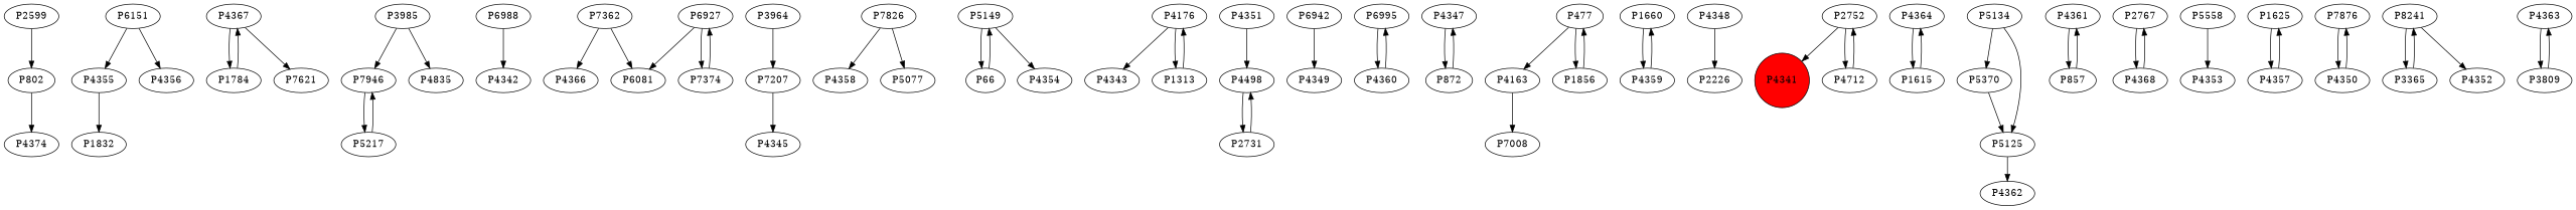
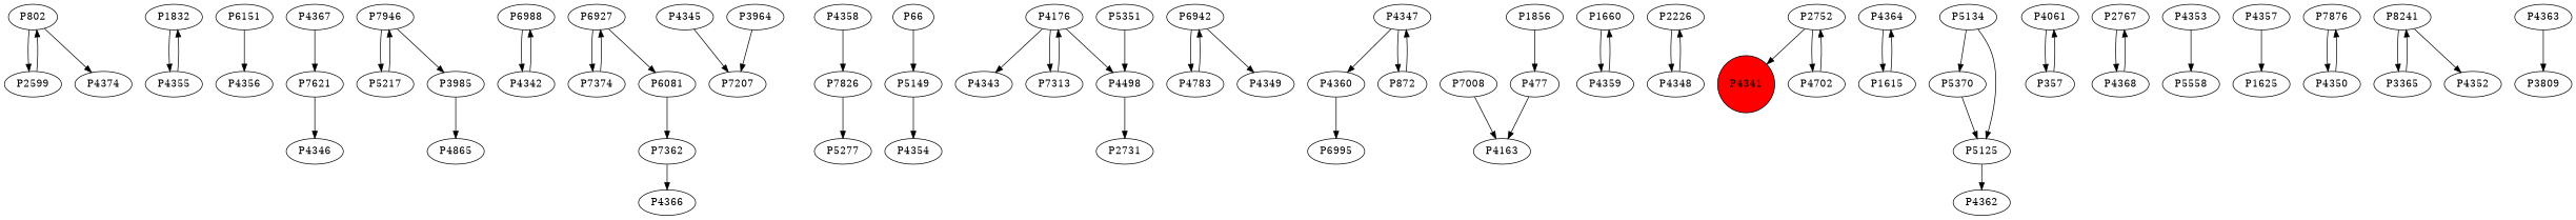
  digraph {
    P802
    P2599
    n3 [label=P4374]
    P1832
    P4355
    P6151
    P4356
    P7621
-   P1784
+   P4346
    P4367
    P7946
    P5217
    P3985
-   P4865 [label=P4835]
+   P4865
    P6988
    P4342
    P7362
    P4366
    P7207
    P4345
    P3964
    n23 [label=P6927]
    P7374
    P6081
    P7826
    P4358
-   P5077
+   P5077 [label=P5277]
    P5149
    P66
    P4354
    P4176
    P4343
-   P7313 [label=P1313]
+   P7313
    P4498
    P2731
-   P4351
+   P4351 [label=P5351]
    n38 [label=P6942]
+   P4783
    P4349
    P6995
    P4360
    P4347
    P872
    P4163
    P7008
    P1660
    P4359
    P2226
    P4348
    P4341 [fillcolor=red shape=circle style=filled]
    P2752
-   P4702 [label=P4712]
+   P4702
    P4364
    P1615
    P5370
    P5125
    P5134
    P4362
-   P4361
-   P357 [label=P857]
+   P4361 [label=P4061]
+   P357
    P477
    P1856
    P2767
    P4368
    P5558
    P4353
    P1625
    P4357
    P7876
    P4350
    n72 [label=P8241]
    P3365
    P4352
    P4363
    P3809
+   P802 -> P2599
    P802 -> n3
    P2599 -> P802
-   P6151 -> P4355
+   P1832 -> P4355
    P4355 -> P1832
    P6151 -> P4356
-   P1784 -> P4367
+   P7621 -> P4346
    P4367 -> P7621
-   P4367 -> P1784
    P7946 -> P5217
-   P3985 -> P7946
+   P7946 -> P3985
    P5217 -> P7946
    P3985 -> P4865
    P6988 -> P4342
+   P4342 -> P6988
    P7362 -> P4366
-   P7207 -> P4345
+   P4345 -> P7207
    P3964 -> P7207
    n23 -> P7374
    n23 -> P6081
    P7374 -> n23
-   P7362 -> P6081
-   P7826 -> P4358
+   P6081 -> P7362
+   P4358 -> P7826
    P7826 -> P5077
-   P5149 -> P66
    P5149 -> P4354
    P66 -> P5149
    P4176 -> P4343
    P4176 -> P7313
    P7313 -> P4176
    P4498 -> P2731
-   P2731 -> P4498
+   P4176 -> P4498
    P4351 -> P4498
+   n38 -> P4783
    n38 -> P4349
-   P6995 -> P4360
+   P4783 -> n38
+   P4347 -> P4360
    P4360 -> P6995
    P4347 -> P872
    P872 -> P4347
-   P4163 -> P7008
+   P7008 -> P4163
    P1660 -> P4359
    P4359 -> P1660
+   P2226 -> P4348
    P4348 -> P2226
    P2752 -> P4341
    P2752 -> P4702
    P4702 -> P2752
    P4364 -> P1615
    P1615 -> P4364
    P5370 -> P5125
    P5125 -> P4362
    P5134 -> P5370
    P5134 -> P5125
    P4361 -> P357
    P357 -> P4361
    P477 -> P4163
-   P477 -> P1856
    P1856 -> P477
    P2767 -> P4368
    P4368 -> P2767
-   P5558 -> P4353
-   P1625 -> P4357
+   P4353 -> P5558
    P4357 -> P1625
    P7876 -> P4350
    P4350 -> P7876
    n72 -> P3365
    n72 -> P4352
    P3365 -> n72
    P4363 -> P3809
-   P3809 -> P4363
  }
